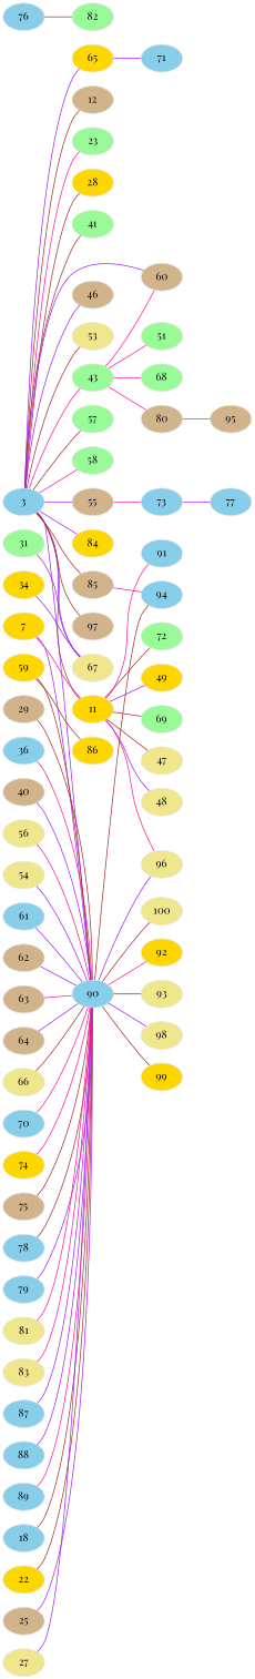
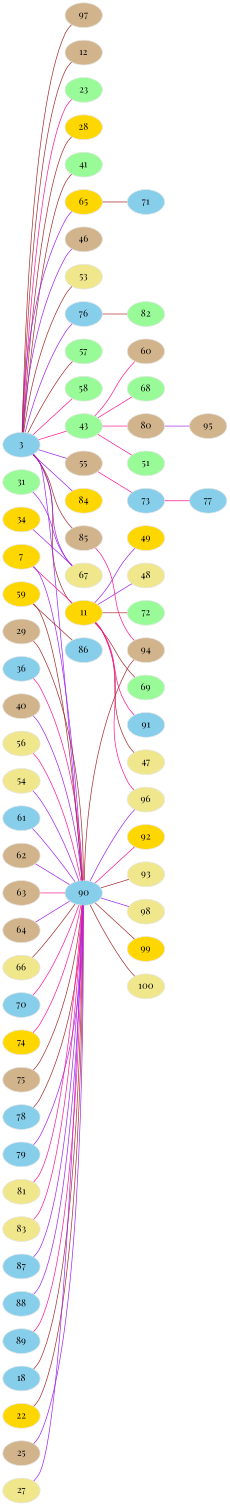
  graph {
    fontname="Playfair Display"
    rankdir=LR
    node [color=gray90 fillcolor=skyblue fontname="Playfair Display" style=filled]
    edge [color=brown fontname="Playfair Display"]
    3 [super="+1"]
    11 [fillcolor=gold super="+4"]
    12 [fillcolor=tan]
    23 [fillcolor=palegreen super="+20"]
    28 [fillcolor=gold]
    41 [fillcolor=palegreen]
    43 [fillcolor=palegreen super="+5"]
    46 [fillcolor=tan]
    53 [fillcolor=khaki]
    55 [fillcolor=tan super="+32"]
    57 [fillcolor=palegreen]
    58 [fillcolor=palegreen]
    65 [fillcolor=gold super="+45"]
    67 [fillcolor=khaki super="+2"]
    76
    84 [fillcolor=gold super="+6"]
    85 [fillcolor=tan]
    90 [super="+21+56+35+39"]
    97 [fillcolor=tan]
    47 [fillcolor=khaki]
    48 [fillcolor=khaki]
    49 [fillcolor=gold super="+14"]
    69 [fillcolor=palegreen]
    72 [fillcolor=palegreen]
    91
    96 [fillcolor=khaki]
    51 [fillcolor=palegreen]
    60 [fillcolor=tan]
    68 [fillcolor=palegreen]
    80 [fillcolor=tan]
    73 [super="+38"]
    71
    82 [fillcolor=palegreen]
-   94
+   94 [fillcolor=tan]
    92 [fillcolor=gold]
    93 [fillcolor=khaki]
    98 [fillcolor=khaki]
    99 [fillcolor=gold]
    100 [fillcolor=khaki]
    n40 [fillcolor=gold label=7]
    18
    22 [fillcolor=gold]
    25 [fillcolor=tan]
    27 [fillcolor=khaki]
    29 [fillcolor=tan]
    31 [fillcolor=palegreen super="+24"]
    34 [fillcolor=gold]
    36
    40 [fillcolor=tan]
    95 [fillcolor=tan]
    n51 [fillcolor=khaki label=56]
    54 [fillcolor=khaki]
    77
    59 [fillcolor=gold super="+13+50"]
-   86 [fillcolor=gold]
+   86
    61
    62 [fillcolor=tan]
    63 [fillcolor=tan]
    64 [fillcolor=tan]
    66 [fillcolor=khaki super="+33"]
    70 [super="+37"]
    74 [fillcolor=gold]
    75 [fillcolor=tan]
    78
    79
    81 [fillcolor=khaki]
    83 [fillcolor=khaki]
    87
    88 [super="+42"]
    89
    3 -- 11 [weight=3]
    3 -- 12
    3 -- 23 [color=deeppink]
    3 -- 28
    3 -- 41
    3 -- 43 [color=deeppink weight=3]
    3 -- 46 [color=purple]
    3 -- 53
    3 -- 55 [color=purple weight=3]
    3 -- 57
    3 -- 58 [color=deeppink]
    3 -- 65 [color=purple]
    3 -- 67 [color=purple weight=3]
-   3 -- 60 [color=purple]
+   3 -- 76 [color=purple]
    3 -- 84 [color=purple]
    3 -- 85
    3 -- 90 [color=purple weight=6]
    3 -- 97
    11 -- 47
    11 -- 48 [color=purple]
    11 -- 49 [color=purple]
    11 -- 69
    11 -- 72
    11 -- 91 [color=deeppink]
    11 -- 96 [color=deeppink]
    43 -- 51 [color=deeppink]
    43 -- 60 [color=deeppink]
    43 -- 68 [color=deeppink]
    43 -- 80 [color=deeppink]
    55 -- 73 [color=deeppink]
-   65 -- 71 [color=purple]
+   65 -- 71
    76 -- 82
    85 -- 94 [color=deeppink]
    90 -- 96 [color=purple]
    90 -- 94
    90 -- 92 [color=deeppink]
    90 -- 93
    90 -- 98 [color=purple]
    90 -- 99
    90 -- 100
    80 -- 95 [color=purple]
-   73 -- 77 [color=purple]
+   73 -- 77 [color=deeppink]
    n40 -- 11 [color=deeppink]
    n40 -- 90 [color=purple]
    18 -- 90
    22 -- 90
    25 -- 90 [color=purple]
    27 -- 90 [color=purple]
    29 -- 90
    31 -- 67 [color=purple]
    34 -- 67 [color=purple]
    36 -- 90 [color=deeppink]
    40 -- 90 [color=purple]
    n51 -- 90 [color=deeppink]
    54 -- 90 [color=purple]
    59 -- 90
    59 -- 86
    61 -- 90 [color=purple]
    62 -- 90 [color=purple]
    63 -- 90 [color=deeppink]
    64 -- 90 [color=purple]
    66 -- 90
    70 -- 90 [color=deeppink]
    74 -- 90 [color=deeppink]
    75 -- 90
    78 -- 90
    79 -- 90 [color=purple]
    81 -- 90 [color=deeppink]
    83 -- 90 [color=deeppink]
    87 -- 90 [color=purple]
    88 -- 90 [color=purple]
    89 -- 90 [color=deeppink]
  }
